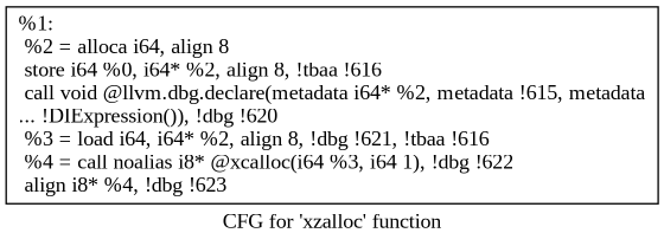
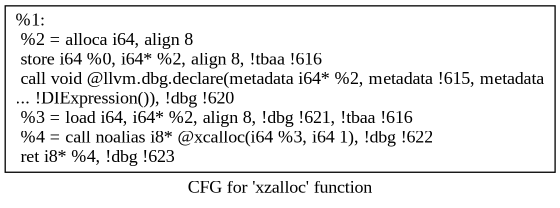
  digraph {
    label="CFG for 'xzalloc' function"
    rankdir=LR
    fontname="Liberation Serif"
-   n1 [label="{%1:\l  %2 = alloca i64, align 8\l  store i64 %0, i64* %2, align 8, !tbaa !616\l  call void @llvm.dbg.declare(metadata i64* %2, metadata !615, metadata\l... !DIExpression()), !dbg !620\l  %3 = load i64, i64* %2, align 8, !dbg !621, !tbaa !616\l  %4 = call noalias i8* @xcalloc(i64 %3, i64 1), !dbg !622\l  align i8* %4, !dbg !623\l}" shape=record fontname="Liberation Serif"]
+   n1 [label="{%1:\l  %2 = alloca i64, align 8\l  store i64 %0, i64* %2, align 8, !tbaa !616\l  call void @llvm.dbg.declare(metadata i64* %2, metadata !615, metadata\l... !DIExpression()), !dbg !620\l  %3 = load i64, i64* %2, align 8, !dbg !621, !tbaa !616\l  %4 = call noalias i8* @xcalloc(i64 %3, i64 1), !dbg !622\l  ret i8* %4, !dbg !623\l}" shape=record fontname="Liberation Serif"]
  }
